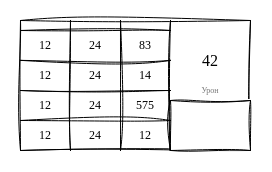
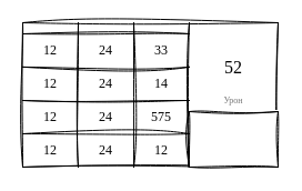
  <mxCell id="0" />
  <mxCell id="1" parent="0" />
  <mxCell id="2" value="" style="rounded=0;whiteSpace=wrap;html=1;glass=0;sketch=1;curveFitting=1;jiggle=2;" parent="1" vertex="1"><mxGeometry width="230" height="130" as="geometry" x="20" y="20" /></mxCell>
- <mxCell id="3" value="42" style="text;html=1;align=center;verticalAlign=middle;whiteSpace=wrap;rounded=0;sketch=1;curveFitting=1;jiggle=2;fontFamily=Comic Sans MS;fontSize=16;" parent="1" vertex="1"><mxGeometry x="170" width="80" height="80" as="geometry" y="20" /></mxCell>
+ <mxCell id="3" value="52" style="text;html=1;align=center;verticalAlign=middle;whiteSpace=wrap;rounded=0;sketch=1;curveFitting=1;jiggle=2;fontFamily=Comic Sans MS;fontSize=16;" parent="1" vertex="1"><mxGeometry x="170" width="80" height="80" as="geometry" y="20" /></mxCell>
  <mxCell id="4" value="Урон" style="text;html=1;align=center;verticalAlign=middle;whiteSpace=wrap;rounded=0;sketch=1;curveFitting=1;jiggle=2;fontFamily=Comic Sans MS;fontSize=8;fontColor=#757575;" parent="1" vertex="1"><mxGeometry x="170" y="80" width="80" height="20" as="geometry" /></mxCell>
  <mxCell id="5" value="" style="endArrow=none;html=1;rounded=0;entryX=0.5;entryY=0;entryDx=0;entryDy=0;sketch=1;curveFitting=1;jiggle=2;" parent="1" edge="1"><mxGeometry width="50" height="50" relative="1" as="geometry"><mxPoint x="70" y="150" as="sourcePoint" /><mxPoint x="70" as="targetPoint" y="20" /></mxGeometry></mxCell>
  <mxCell id="6" value="" style="endArrow=none;html=1;rounded=0;entryX=0.5;entryY=0;entryDx=0;entryDy=0;sketch=1;curveFitting=1;jiggle=2;" parent="1" edge="1"><mxGeometry width="50" height="50" relative="1" as="geometry"><mxPoint x="120" y="150" as="sourcePoint" /><mxPoint x="120" as="targetPoint" y="20" /></mxGeometry></mxCell>
  <mxCell id="7" value="" style="endArrow=none;html=1;rounded=0;entryX=0.5;entryY=0;entryDx=0;entryDy=0;exitX=0.65;exitY=0.998;exitDx=0;exitDy=0;sketch=1;curveFitting=1;jiggle=2;exitPerimeter=0;" parent="1" source="2" edge="1"><mxGeometry width="50" height="50" relative="1" as="geometry"><mxPoint x="170" y="180" as="sourcePoint" /><mxPoint x="170" as="targetPoint" y="20" /></mxGeometry></mxCell>
  <mxCell id="8" value="" style="endArrow=none;html=1;rounded=0;entryX=0;entryY=0.5;entryDx=0;entryDy=0;sketch=1;curveFitting=1;jiggle=2;" parent="1" edge="1"><mxGeometry width="50" height="50" relative="1" as="geometry"><mxPoint x="170" y="30" as="sourcePoint" /><mxPoint y="30" as="targetPoint" x="20" /></mxGeometry></mxCell>
  <mxCell id="9" value="" style="endArrow=none;html=1;rounded=0;entryX=0;entryY=0.5;entryDx=0;entryDy=0;sketch=1;curveFitting=1;jiggle=2;" parent="1" edge="1"><mxGeometry width="50" height="50" relative="1" as="geometry"><mxPoint x="170" y="90" as="sourcePoint" /><mxPoint y="90" as="targetPoint" x="20" /></mxGeometry></mxCell>
  <mxCell id="10" value="" style="endArrow=none;html=1;rounded=0;entryX=0;entryY=0.5;entryDx=0;entryDy=0;sketch=1;curveFitting=1;jiggle=2;" parent="1" edge="1"><mxGeometry width="50" height="50" relative="1" as="geometry"><mxPoint x="170" y="120" as="sourcePoint" /><mxPoint y="120" as="targetPoint" x="20" /></mxGeometry></mxCell>
  <mxCell id="11" value="" style="endArrow=none;html=1;rounded=0;entryX=0;entryY=0.5;entryDx=0;entryDy=0;sketch=1;curveFitting=1;jiggle=2;" parent="1" edge="1"><mxGeometry width="50" height="50" relative="1" as="geometry"><mxPoint x="170" y="59.86" as="sourcePoint" /><mxPoint y="59.86" as="targetPoint" x="20" /></mxGeometry></mxCell>
  <mxCell id="12" value="12" style="text;html=1;align=center;verticalAlign=middle;whiteSpace=wrap;rounded=0;fontFamily=Comic Sans MS;" parent="1" vertex="1"><mxGeometry y="30" width="50" height="30" as="geometry" x="20" /></mxCell>
  <mxCell id="13" value="12" style="text;html=1;align=center;verticalAlign=middle;whiteSpace=wrap;rounded=0;fontFamily=Comic Sans MS;" parent="1" vertex="1"><mxGeometry y="60" width="50" height="30" as="geometry" x="20" /></mxCell>
  <mxCell id="14" value="12" style="text;html=1;align=center;verticalAlign=middle;whiteSpace=wrap;rounded=0;fontFamily=Comic Sans MS;" parent="1" vertex="1"><mxGeometry y="90" width="50" height="30" as="geometry" x="20" /></mxCell>
  <mxCell id="15" value="12" style="text;html=1;align=center;verticalAlign=middle;whiteSpace=wrap;rounded=0;fontFamily=Comic Sans MS;" parent="1" vertex="1"><mxGeometry y="120" width="50" height="30" as="geometry" x="20" /></mxCell>
  <mxCell id="16" value="24" style="text;html=1;align=center;verticalAlign=middle;whiteSpace=wrap;rounded=0;fontFamily=Comic Sans MS;" parent="1" vertex="1"><mxGeometry x="70" y="30" width="50" height="30" as="geometry" /></mxCell>
  <mxCell id="17" value="24" style="text;html=1;align=center;verticalAlign=middle;whiteSpace=wrap;rounded=0;fontFamily=Comic Sans MS;" parent="1" vertex="1"><mxGeometry x="70" y="60" width="50" height="30" as="geometry" /></mxCell>
  <mxCell id="18" value="24" style="text;html=1;align=center;verticalAlign=middle;whiteSpace=wrap;rounded=0;fontFamily=Comic Sans MS;" parent="1" vertex="1"><mxGeometry x="70" y="90" width="50" height="30" as="geometry" /></mxCell>
  <mxCell id="19" value="24" style="text;html=1;align=center;verticalAlign=middle;whiteSpace=wrap;rounded=0;fontFamily=Comic Sans MS;" parent="1" vertex="1"><mxGeometry x="70" y="120" width="50" height="30" as="geometry" /></mxCell>
- <mxCell id="20" value="83" style="text;html=1;align=center;verticalAlign=middle;whiteSpace=wrap;rounded=0;fontFamily=Comic Sans MS;" parent="1" vertex="1"><mxGeometry x="120" y="30" width="50" height="30" as="geometry" /></mxCell>
+ <mxCell id="20" value="33" style="text;html=1;align=center;verticalAlign=middle;whiteSpace=wrap;rounded=0;fontFamily=Comic Sans MS;" parent="1" vertex="1"><mxGeometry x="120" y="30" width="50" height="30" as="geometry" /></mxCell>
  <mxCell id="21" value="14" style="text;html=1;align=center;verticalAlign=middle;whiteSpace=wrap;rounded=0;fontFamily=Comic Sans MS;" parent="1" vertex="1"><mxGeometry x="120" y="60" width="50" height="30" as="geometry" /></mxCell>
  <mxCell id="22" value="575" style="text;html=1;align=center;verticalAlign=middle;whiteSpace=wrap;rounded=0;fontFamily=Comic Sans MS;" parent="1" vertex="1"><mxGeometry x="120" y="90" width="50" height="30" as="geometry" /></mxCell>
  <mxCell id="23" value="12" style="text;html=1;align=center;verticalAlign=middle;whiteSpace=wrap;rounded=0;fontFamily=Comic Sans MS;" parent="1" vertex="1"><mxGeometry x="120" y="120" width="50" height="30" as="geometry" /></mxCell>
  <mxCell id="24" value="" style="rounded=0;whiteSpace=wrap;html=1;shadow=0;sketch=1;curveFitting=1;jiggle=2;" parent="1" vertex="1"><mxGeometry x="170" y="100" width="80" height="50" as="geometry" /></mxCell>
